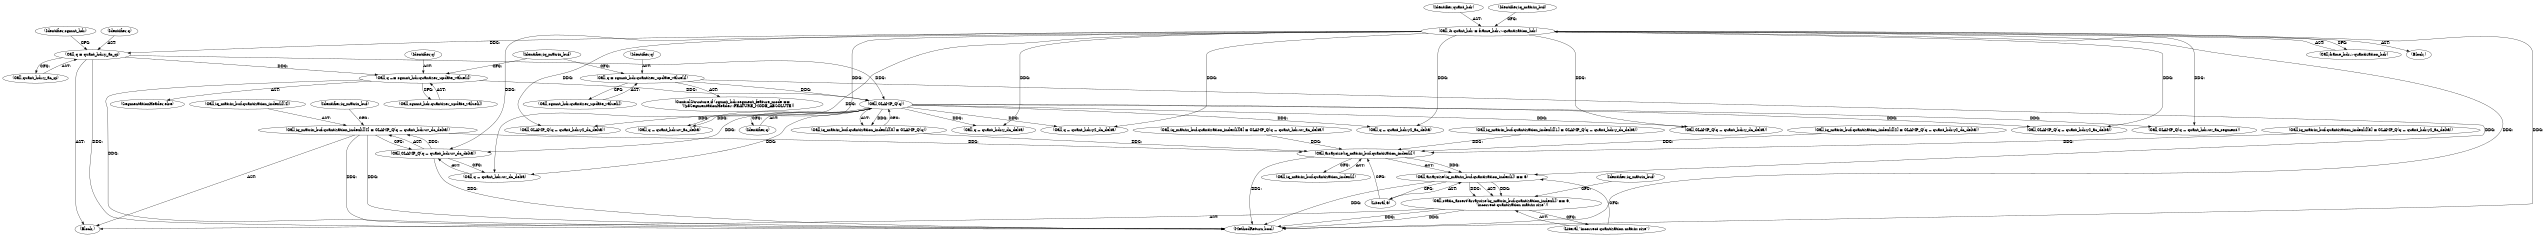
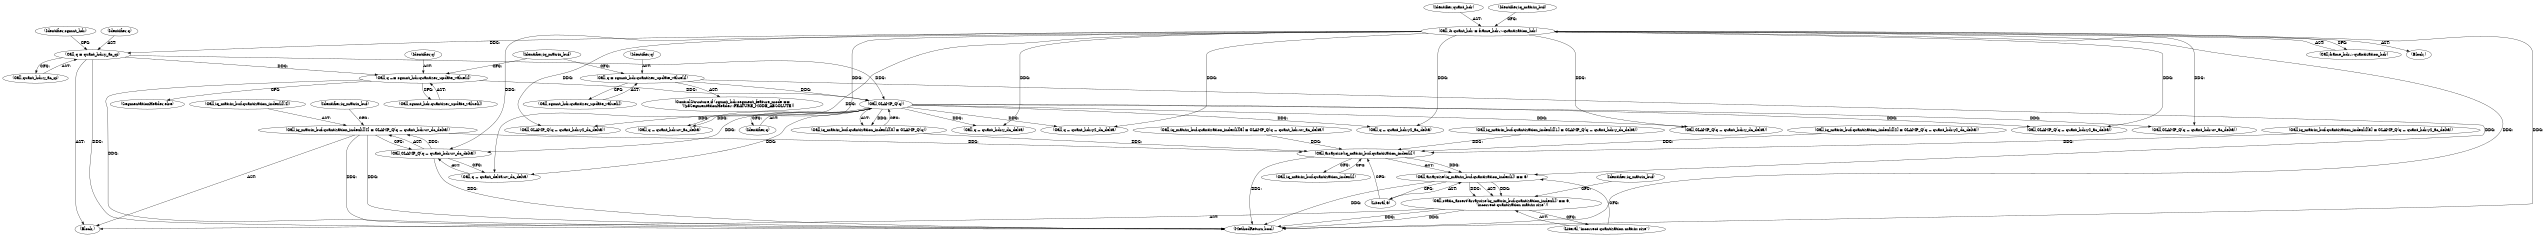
  digraph {
    n1 [label="(Call,iq_matrix_buf.quantization_index[i][4] = CLAMP_Q(q + quant_hdr.uv_dc_delta))"]
    n2 [label="(Call,CLAMP_Q(q + quant_hdr.uv_dc_delta))"]
    n3 [label="(Call,arraysize(iq_matrix_buf.quantization_index[i]))"]
    n4 [label="(MethodReturn,bool)"]
    n5 [label="(Block,)"]
-   n6 [label="(Call,q + quant_hdr.uv_dc_delta)"]
+   n6 [label="(Call,q + quant_delta.uv_dc_delta)"]
    n7 [label="(Call,arraysize(iq_matrix_buf.quantization_index[i]) == 6)"]
    n8 [label="(Call,iq_matrix_buf.quantization_index[i])"]
    n9 [label="(Call,CLAMP_Q(q))"]
    n10 [label="(Call,q + quant_hdr.uv_ac_delta)"]
    n11 [label="(Identifier,q)"]
    n12 [label="(Call,q + quant_hdr.y2_ac_delta)"]
    n13 [label="(Call,iq_matrix_buf.quantization_index[i][0] = CLAMP_Q(q))"]
    n14 [label="(Call,CLAMP_Q(q + quant_hdr.y2_ac_delta))"]
    n15 [label="(Call,CLAMP_Q(q + quant_hdr.y2_dc_delta))"]
    n16 [label="(Call,q + quant_hdr.y_dc_delta)"]
    n17 [label="(Call,q + quant_hdr.y2_dc_delta)"]
    n18 [label="(Call,CLAMP_Q(q + quant_hdr.y_dc_delta))"]
-   n19 [label="(Call,CLAMP_Q(q + quant_hdr.uv_ac_segment))"]
+   n19 [label="(Call,CLAMP_Q(q + quant_hdr.uv_ac_delta))"]
    n20 [label="(Call,q = quant_hdr.y_ac_qi)"]
    n21 [label="(Call,q += sgmnt_hdr.quantizer_update_value[i])"]
    n22 [label="(Call,quant_hdr.y_ac_qi)"]
    n23 [label="(Call,sgmnt_hdr.quantizer_update_value[i])"]
    n24 [label="(SegmentationHeader,else)"]
    n25 [label="(Call,& quant_hdr = frame_hdr->quantization_hdr)"]
    n26 [label="(Call,frame_hdr->quantization_hdr)"]
    n27 [label="(Block,)"]
    n28 [label="(Call,q = sgmnt_hdr.quantizer_update_value[i])"]
    n29 [label="(Call,sgmnt_hdr.quantizer_update_value[i])"]
    n30 [label="(ControlStructure,if (sgmnt_hdr.segment_feature_mode ==\n          Vp8SegmentationHeader::FEATURE_MODE_ABSOLUTE))"]
    n31 [label="(Call,static_assert(arraysize(iq_matrix_buf.quantization_index[i]) == 6,\n                  \"incorrect quantization matrix size\"))"]
    n32 [label="(Literal,6)"]
    n33 [label="(Literal,\"incorrect quantization matrix size\")"]
    n34 [label="(Call,iq_matrix_buf.quantization_index[i][3] = CLAMP_Q(q + quant_hdr.y2_ac_delta))"]
    n35 [label="(Identifier,q)"]
    n36 [label="(Call,iq_matrix_buf.quantization_index[i][5] = CLAMP_Q(q + quant_hdr.uv_ac_delta))"]
    n37 [label="(Identifier,quant_hdr)"]
    n38 [label="(Identifier,iq_matrix_buf)"]
    n39 [label="(Identifier,sgmnt_hdr)"]
    n40 [label="(Identifier,iq_matrix_buf)"]
    n41 [label="(Call,iq_matrix_buf.quantization_index[i][1] = CLAMP_Q(q + quant_hdr.y_dc_delta))"]
    n42 [label="(Call,iq_matrix_buf.quantization_index[i][2] = CLAMP_Q(q + quant_hdr.y2_dc_delta))"]
    n43 [label="(Call,iq_matrix_buf.quantization_index[i][4])"]
    n44 [label="(Identifier,q)"]
    n45 [label="(Identifier,iq_matrix_buf)"]
    n46 [label="(Identifier,iq_matrix_buf)"]
    n47 [label="(Identifier,q)"]
    n1 -> n2 [label="CFG: "]
    n1 -> n3 [label="DDG: "]
    n1 -> n4 [label="DDG: "]
    n1 -> n4 [label="DDG: "]
    n1 -> n5 [label="AST: "]
    n2 -> n1 [label="AST: "]
    n2 -> n1 [label="DDG: "]
    n2 -> n4 [label="DDG: "]
    n2 -> n6 [label="CFG: "]
    n3 -> n4 [label="DDG: "]
    n3 -> n7 [label="AST: "]
    n3 -> n7 [label="DDG: "]
    n3 -> n8 [label="CFG: "]
    n6 -> n2 [label="AST: "]
    n7 -> n4 [label="DDG: "]
    n7 -> n31 [label="AST: "]
    n7 -> n31 [label="DDG: "]
    n7 -> n31 [label="DDG: "]
    n7 -> n32 [label="CFG: "]
-   n8 -> n3 [label="AST: "]
+   n8 -> n3 [label="CFG: "]
    n9 -> n2 [label="DDG: "]
    n9 -> n6 [label="DDG: "]
    n9 -> n10 [label="DDG: "]
    n9 -> n11 [label="CFG: "]
    n9 -> n12 [label="DDG: "]
    n9 -> n13 [label="AST: "]
    n9 -> n13 [label="DDG: "]
    n9 -> n14 [label="DDG: "]
    n9 -> n15 [label="DDG: "]
    n9 -> n16 [label="DDG: "]
    n9 -> n17 [label="DDG: "]
    n9 -> n18 [label="DDG: "]
    n9 -> n19 [label="DDG: "]
    n11 -> n9 [label="AST: "]
    n13 -> n3 [label="DDG: "]
    n13 -> n9 [label="CFG: "]
    n20 -> n4 [label="DDG: "]
    n20 -> n5 [label="AST: "]
    n20 -> n9 [label="DDG: "]
    n20 -> n21 [label="DDG: "]
    n20 -> n22 [label="CFG: "]
    n21 -> n4 [label="DDG: "]
    n21 -> n9 [label="DDG: "]
    n21 -> n23 [label="CFG: "]
-   n21 -> n24 [label="AST: "]
+   n21 -> n24 [label="CFG: "]
    n22 -> n20 [label="AST: "]
    n23 -> n21 [label="AST: "]
    n25 -> n2 [label="DDG: "]
    n25 -> n4 [label="DDG: "]
    n25 -> n4 [label="DDG: "]
    n25 -> n6 [label="DDG: "]
    n25 -> n10 [label="DDG: "]
    n25 -> n12 [label="DDG: "]
    n25 -> n14 [label="DDG: "]
    n25 -> n15 [label="DDG: "]
    n25 -> n16 [label="DDG: "]
    n25 -> n17 [label="DDG: "]
    n25 -> n18 [label="DDG: "]
    n25 -> n19 [label="DDG: "]
    n25 -> n20 [label="DDG: "]
    n25 -> n26 [label="CFG: "]
    n25 -> n27 [label="AST: "]
    n26 -> n25 [label="AST: "]
    n28 -> n7 [label="DDG: "]
    n28 -> n9 [label="DDG: "]
    n28 -> n29 [label="CFG: "]
    n28 -> n30 [label="AST: "]
    n29 -> n28 [label="AST: "]
    n31 -> n4 [label="DDG: "]
    n31 -> n4 [label="DDG: "]
    n31 -> n5 [label="AST: "]
    n31 -> n33 [label="CFG: "]
    n32 -> n3 [label="CFG: "]
    n32 -> n7 [label="AST: "]
    n33 -> n7 [label="CFG: "]
    n33 -> n31 [label="AST: "]
    n34 -> n3 [label="DDG: "]
    n35 -> n21 [label="AST: "]
    n36 -> n3 [label="DDG: "]
    n37 -> n25 [label="AST: "]
    n38 -> n21 [label="CFG: "]
    n38 -> n28 [label="CFG: "]
    n39 -> n20 [label="CFG: "]
    n40 -> n1 [label="CFG: "]
    n41 -> n3 [label="DDG: "]
    n42 -> n3 [label="DDG: "]
    n43 -> n1 [label="AST: "]
    n44 -> n20 [label="AST: "]
    n45 -> n25 [label="CFG: "]
    n46 -> n31 [label="CFG: "]
    n47 -> n28 [label="AST: "]
  }
